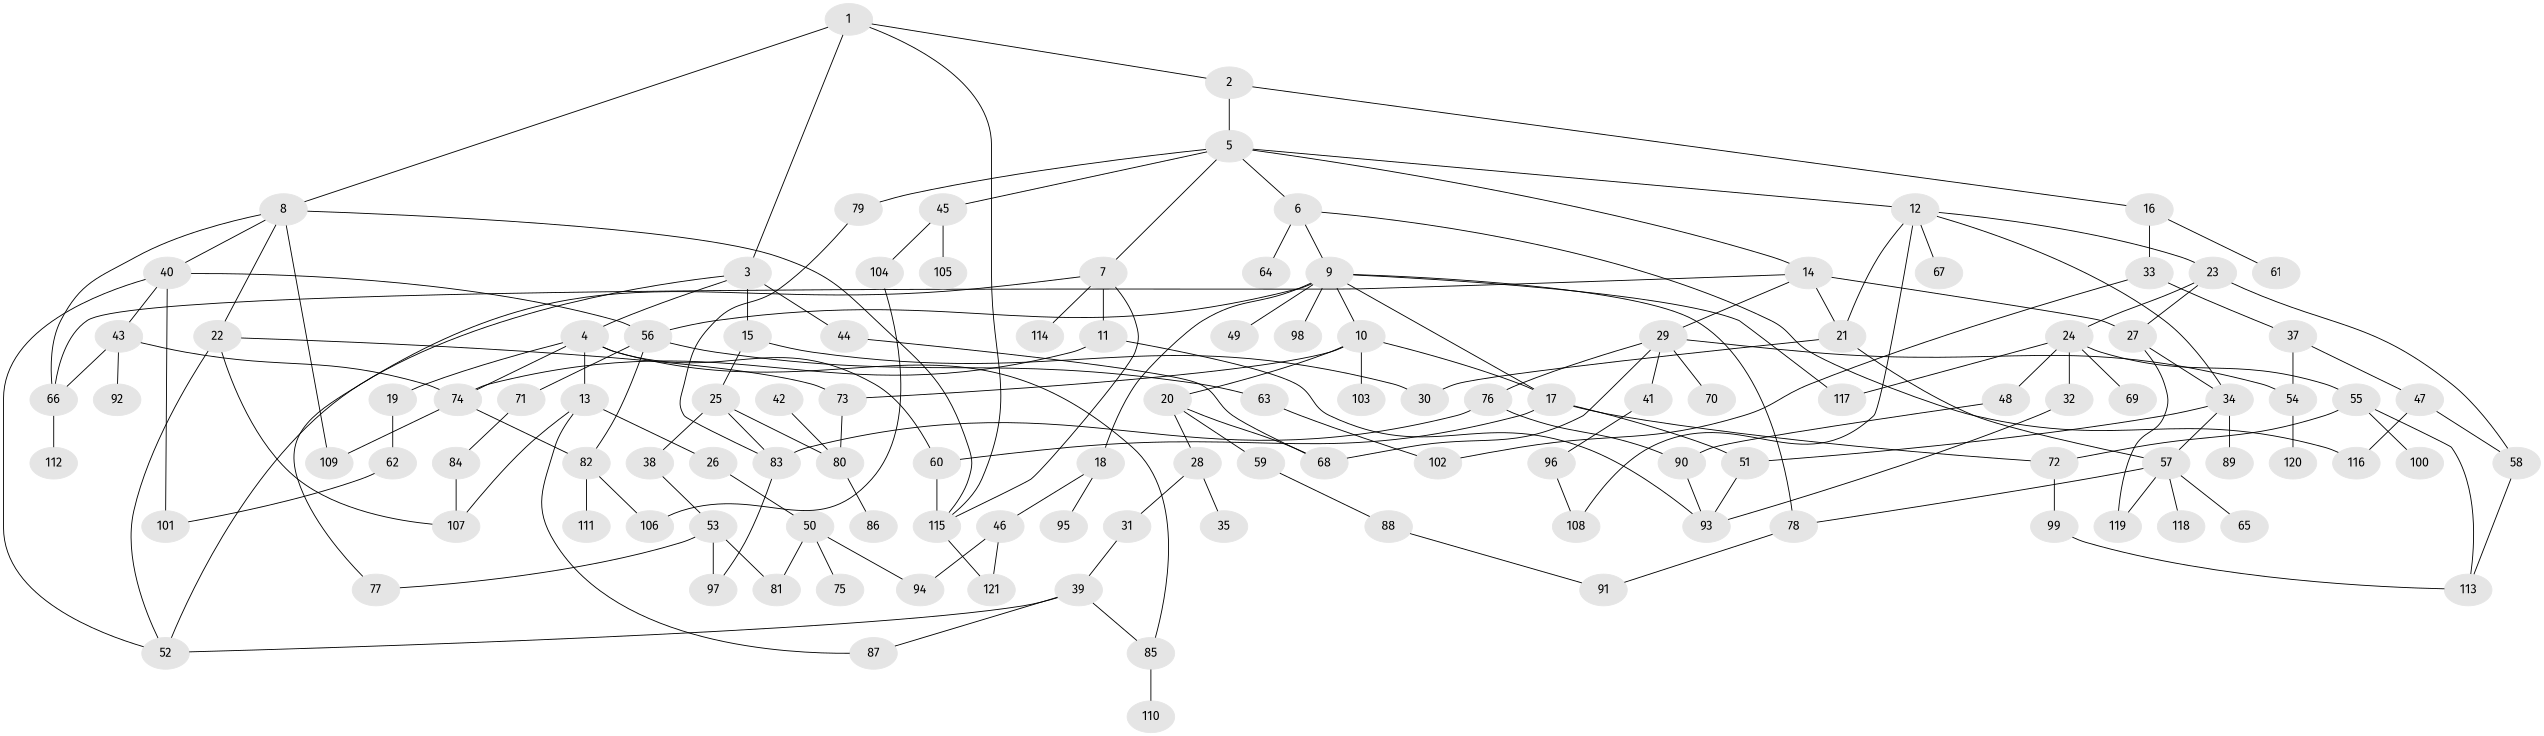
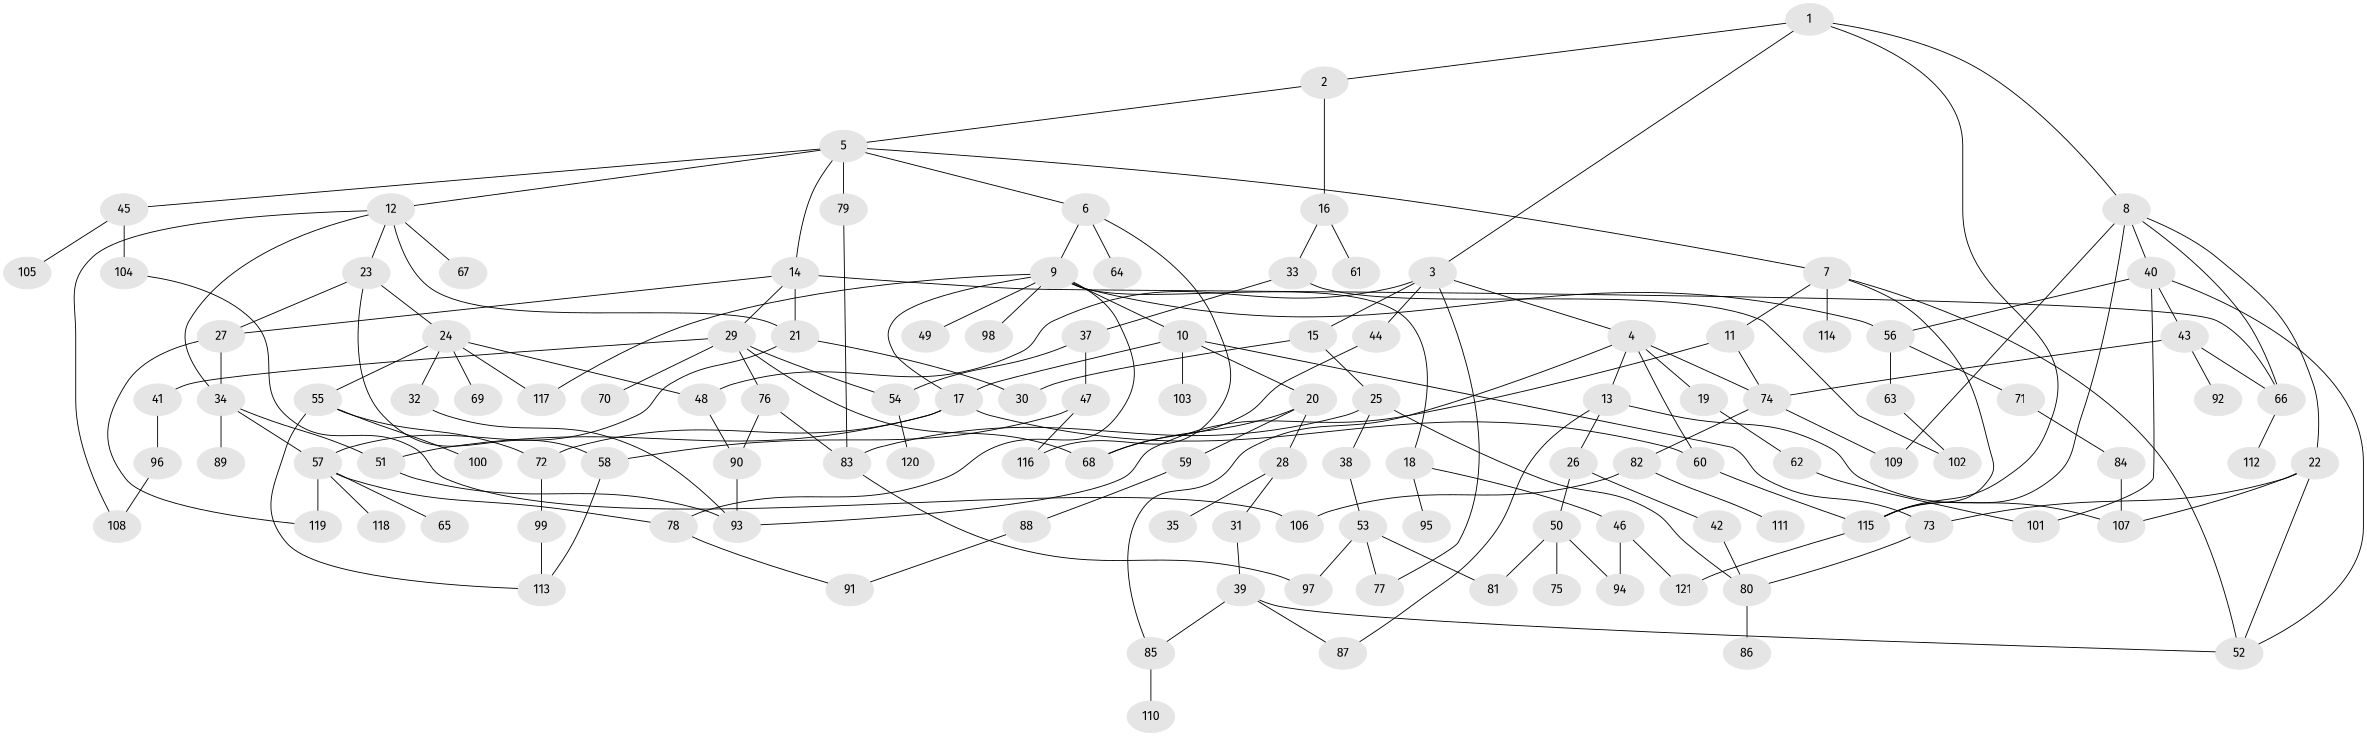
  graph {
    fontname="Fira Sans"
    node [color=gray90 fontname="Fira Sans" style=filled]
    edge [fontname="Fira Sans"]
    1
    2
    3
    8
    115
    5
    16
    4
    15
    44
    48
    77
    22
    40
    66
    109
    121
    6
    7
    12
    14
    45
    79
    33
    61
    13
    19
    60
    74
    85
    25
    30
    68
    90
    26
    87
    107
    62
    82
    110
    9
    64
    116
    11
    52
    114
    21
    23
    34
    67
    108
    27
    29
    104
    105
    83
    10
    17
    18
    49
    56
    78
    98
    117
    93
    73
    43
    101
    112
    20
    103
    51
    72
    46
    95
    63
    71
    91
    28
    59
    80
    57
    24
    58
    89
    42
    50
    119
    41
    54
    70
    76
    38
    37
    102
    99
    94
    31
    35
    88
    65
    118
    32
    55
    69
    113
    100
    53
    86
    97
    75
    81
    39
    96
    120
    47
    92
    106
    84
    111
    1 -- 2
    1 -- 3
    1 -- 8
    1 -- 115
    2 -- 5
    2 -- 16
    3 -- 4
    3 -- 15
    3 -- 44
+   3 -- 48
    3 -- 77
    8 -- 115
    8 -- 22
    8 -- 40
    8 -- 66
    8 -- 109
    115 -- 121
    5 -- 6
    5 -- 7
    5 -- 12
    5 -- 14
    5 -- 45
    5 -- 79
    16 -- 33
    16 -- 61
    4 -- 13
    4 -- 19
    4 -- 60
    4 -- 74
    4 -- 85
    15 -- 25
    15 -- 30
    44 -- 68
    48 -- 90
    22 -- 107
    22 -- 52
    22 -- 73
    40 -- 52
    40 -- 56
    40 -- 43
    40 -- 101
    66 -- 112
    6 -- 9
    6 -- 64
    6 -- 116
    7 -- 115
    7 -- 11
    7 -- 52
    7 -- 114
    12 -- 21
    12 -- 23
    12 -- 34
    12 -- 67
    12 -- 108
    14 -- 66
    14 -- 21
    14 -- 27
    14 -- 29
    45 -- 104
    45 -- 105
    79 -- 83
    33 -- 37
    33 -- 102
    13 -- 26
    13 -- 87
    13 -- 107
    19 -- 62
    60 -- 115
    74 -- 109
    74 -- 82
    85 -- 110
    25 -- 83
    25 -- 80
    25 -- 38
    90 -- 93
+   26 -- 42
    26 -- 50
    62 -- 101
    82 -- 106
    82 -- 111
    9 -- 10
    9 -- 17
    9 -- 18
    9 -- 49
    9 -- 56
    9 -- 78
    9 -- 98
    9 -- 117
    11 -- 74
    11 -- 93
    21 -- 30
    21 -- 57
    23 -- 27
    23 -- 24
    23 -- 58
    34 -- 51
    34 -- 57
    34 -- 89
    27 -- 34
    27 -- 119
    29 -- 68
    29 -- 41
    29 -- 54
    29 -- 70
    29 -- 76
    104 -- 106
    83 -- 97
    10 -- 17
    10 -- 73
    10 -- 20
    10 -- 103
    17 -- 60
    17 -- 51
    17 -- 72
    18 -- 46
    18 -- 95
-   56 -- 82
    56 -- 63
    56 -- 71
    78 -- 91
    73 -- 80
    43 -- 66
    43 -- 74
    43 -- 92
    20 -- 68
    20 -- 28
    20 -- 59
    51 -- 93
    72 -- 99
    46 -- 121
    46 -- 94
    63 -- 102
    71 -- 84
    28 -- 31
    28 -- 35
    59 -- 88
    80 -- 86
    57 -- 78
    57 -- 119
    57 -- 65
    57 -- 118
    24 -- 48
    24 -- 117
    24 -- 32
    24 -- 55
    24 -- 69
    58 -- 113
    42 -- 80
    50 -- 94
    50 -- 75
    50 -- 81
    41 -- 96
    54 -- 120
    76 -- 90
    76 -- 83
    38 -- 53
    37 -- 54
    37 -- 47
    99 -- 113
    31 -- 39
    88 -- 91
    32 -- 93
    55 -- 72
    55 -- 113
    55 -- 100
    53 -- 77
    53 -- 97
    53 -- 81
    39 -- 85
    39 -- 87
    39 -- 52
    96 -- 108
    47 -- 116
    47 -- 58
    84 -- 107
  }
